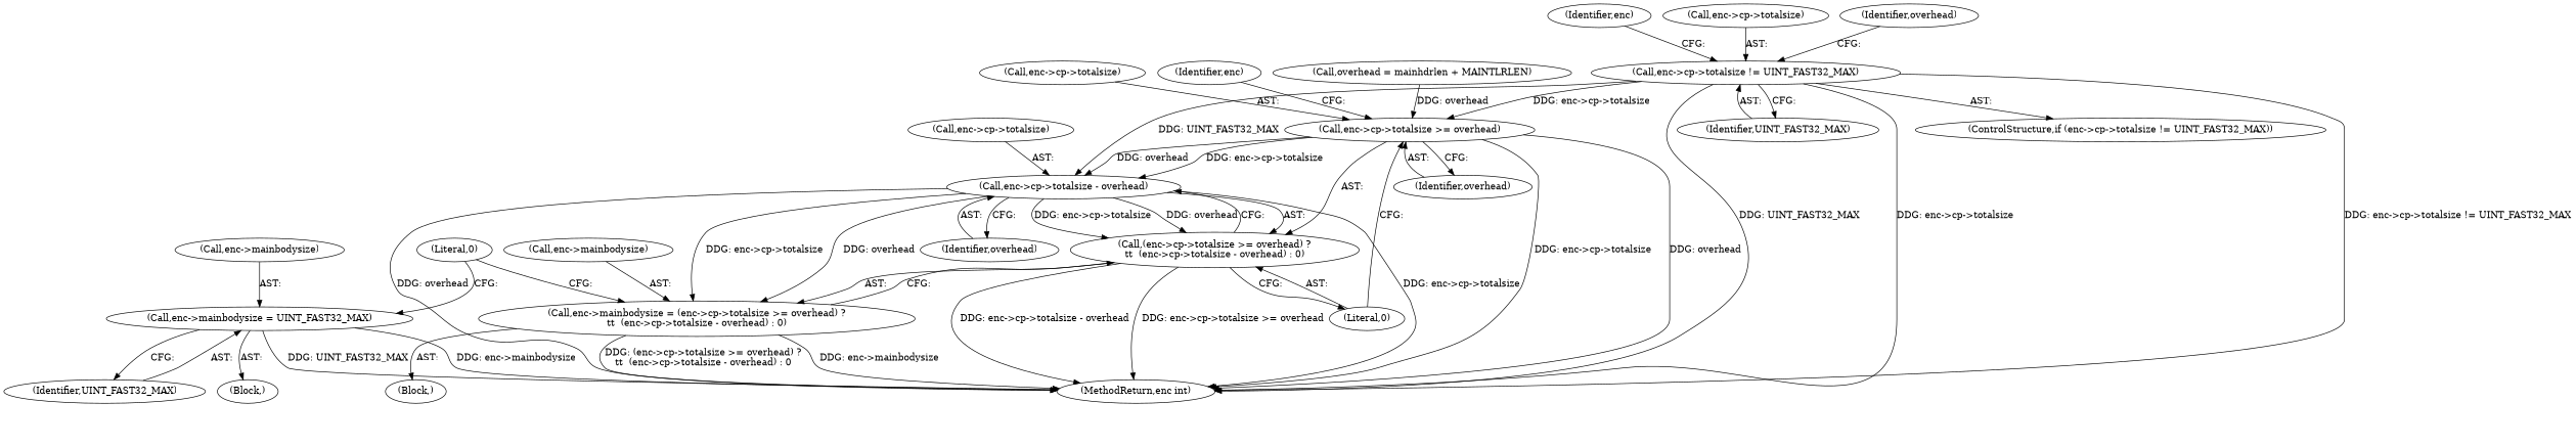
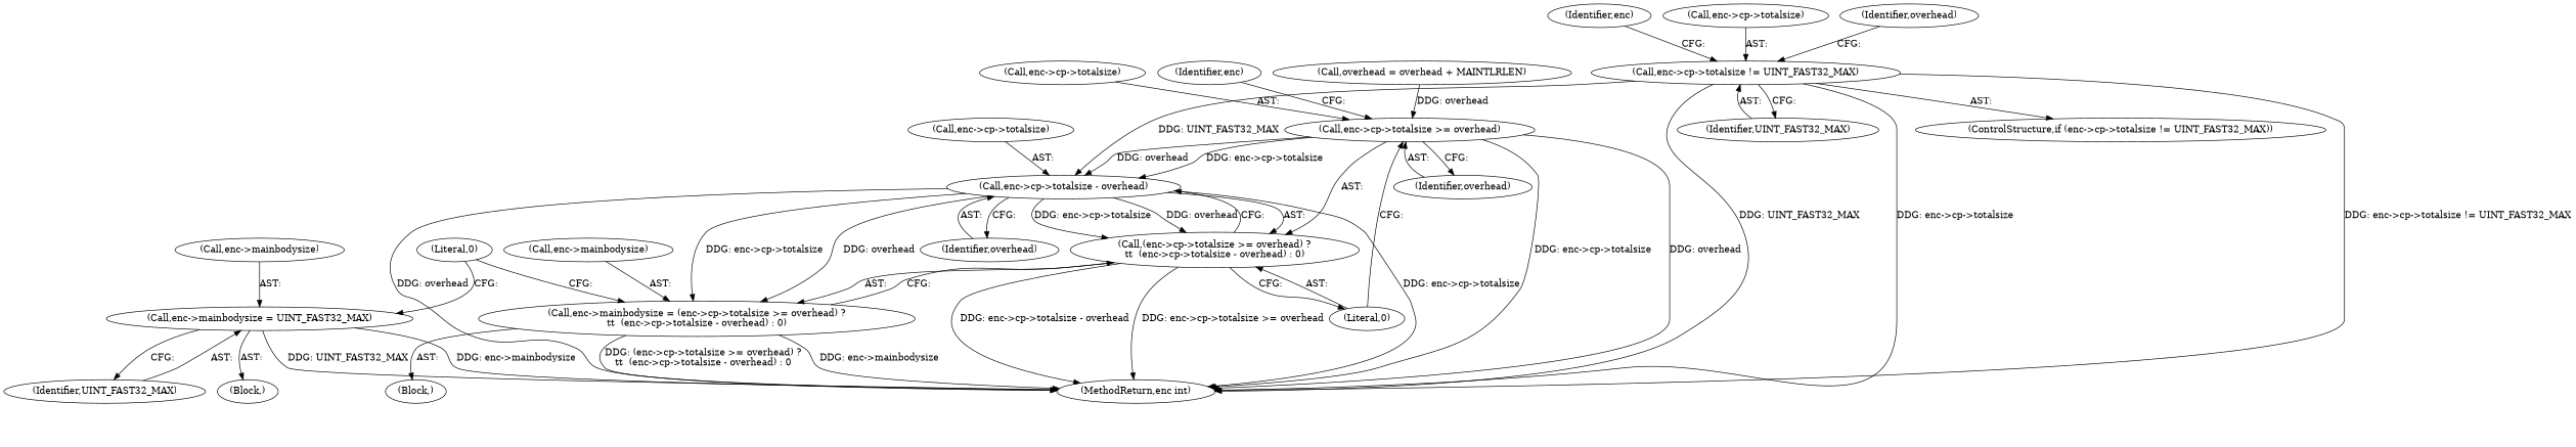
  digraph {
    n1 [label="(Call,enc->cp->totalsize != UINT_FAST32_MAX)"]
    n2 [label="(Call,enc->cp->totalsize >= overhead)"]
    n3 [label="(Identifier,UINT_FAST32_MAX)"]
    n4 [label="(ControlStructure,if (enc->cp->totalsize != UINT_FAST32_MAX))"]
    n5 [label="(MethodReturn,enc int)"]
    n6 [label="(Call,enc->cp->totalsize - overhead)"]
    n7 [label="(Call,(enc->cp->totalsize >= overhead) ?\n\t\t  (enc->cp->totalsize - overhead) : 0)"]
    n8 [label="(Identifier,overhead)"]
    n9 [label="(Call,enc->mainbodysize = UINT_FAST32_MAX)"]
    n10 [label="(Block,)"]
    n11 [label="(Identifier,UINT_FAST32_MAX)"]
    n12 [label="(Call,enc->mainbodysize = (enc->cp->totalsize >= overhead) ?\n\t\t  (enc->cp->totalsize - overhead) : 0)"]
    n13 [label="(Identifier,overhead)"]
    n14 [label="(Literal,0)"]
    n15 [label="(Block,)"]
-   n16 [label="(Call,overhead = mainhdrlen + MAINTLRLEN)"]
+   n16 [label="(Call,overhead = overhead + MAINTLRLEN)"]
    n17 [label="(Call,enc->cp->totalsize)"]
    n18 [label="(Identifier,enc)"]
    n19 [label="(Call,enc->cp->totalsize)"]
    n20 [label="(Identifier,enc)"]
    n21 [label="(Identifier,overhead)"]
    n22 [label="(Call,enc->mainbodysize)"]
    n23 [label="(Literal,0)"]
    n24 [label="(Call,enc->cp->totalsize)"]
    n25 [label="(Call,enc->mainbodysize)"]
-   n1 -> n2 [label="DDG: enc->cp->totalsize"]
    n1 -> n3 [label="CFG: "]
    n1 -> n4 [label="AST: "]
    n1 -> n5 [label="DDG: UINT_FAST32_MAX"]
    n1 -> n5 [label="DDG: enc->cp->totalsize"]
    n1 -> n5 [label="DDG: enc->cp->totalsize != UINT_FAST32_MAX"]
    n1 -> n6 [label="DDG: UINT_FAST32_MAX"]
    n2 -> n5 [label="DDG: enc->cp->totalsize"]
    n2 -> n5 [label="DDG: overhead"]
    n2 -> n6 [label="DDG: enc->cp->totalsize"]
    n2 -> n6 [label="DDG: overhead"]
    n2 -> n7 [label="AST: "]
    n2 -> n8 [label="CFG: "]
    n3 -> n1 [label="AST: "]
    n6 -> n5 [label="DDG: overhead"]
    n6 -> n5 [label="DDG: enc->cp->totalsize"]
    n6 -> n7 [label="AST: "]
    n6 -> n7 [label="DDG: enc->cp->totalsize"]
    n6 -> n7 [label="DDG: overhead"]
    n6 -> n12 [label="DDG: enc->cp->totalsize"]
    n6 -> n12 [label="DDG: overhead"]
    n6 -> n13 [label="CFG: "]
    n7 -> n5 [label="DDG: enc->cp->totalsize >= overhead"]
    n7 -> n5 [label="DDG: enc->cp->totalsize - overhead"]
    n7 -> n6 [label="CFG: "]
    n7 -> n12 [label="AST: "]
    n7 -> n14 [label="CFG: "]
    n8 -> n2 [label="AST: "]
    n9 -> n5 [label="DDG: enc->mainbodysize"]
    n9 -> n5 [label="DDG: UINT_FAST32_MAX"]
    n9 -> n10 [label="AST: "]
    n9 -> n11 [label="CFG: "]
    n11 -> n9 [label="AST: "]
    n12 -> n5 [label="DDG: enc->mainbodysize"]
    n12 -> n5 [label="DDG: (enc->cp->totalsize >= overhead) ?\n\t\t  (enc->cp->totalsize - overhead) : 0"]
    n12 -> n7 [label="CFG: "]
    n12 -> n15 [label="AST: "]
    n13 -> n6 [label="AST: "]
    n14 -> n2 [label="CFG: "]
    n14 -> n7 [label="AST: "]
    n16 -> n2 [label="DDG: overhead"]
    n17 -> n2 [label="AST: "]
    n18 -> n1 [label="CFG: "]
    n19 -> n1 [label="AST: "]
    n20 -> n2 [label="CFG: "]
    n21 -> n1 [label="CFG: "]
    n22 -> n9 [label="AST: "]
    n23 -> n9 [label="CFG: "]
    n23 -> n12 [label="CFG: "]
    n24 -> n6 [label="AST: "]
    n25 -> n12 [label="AST: "]
  }
